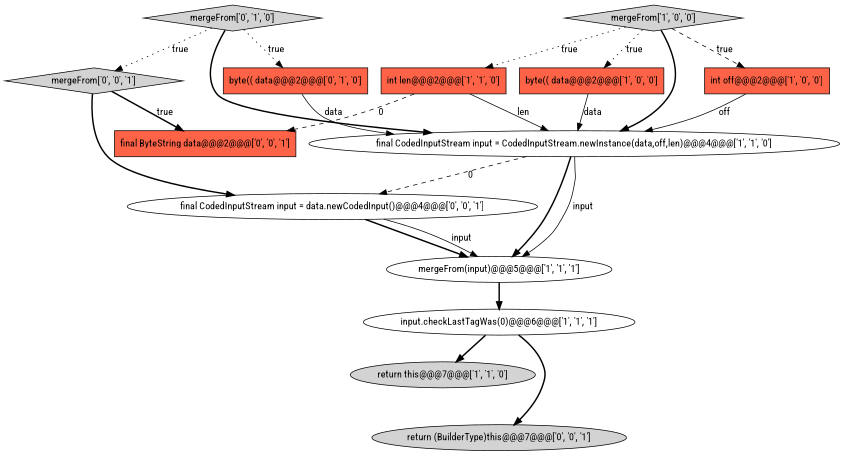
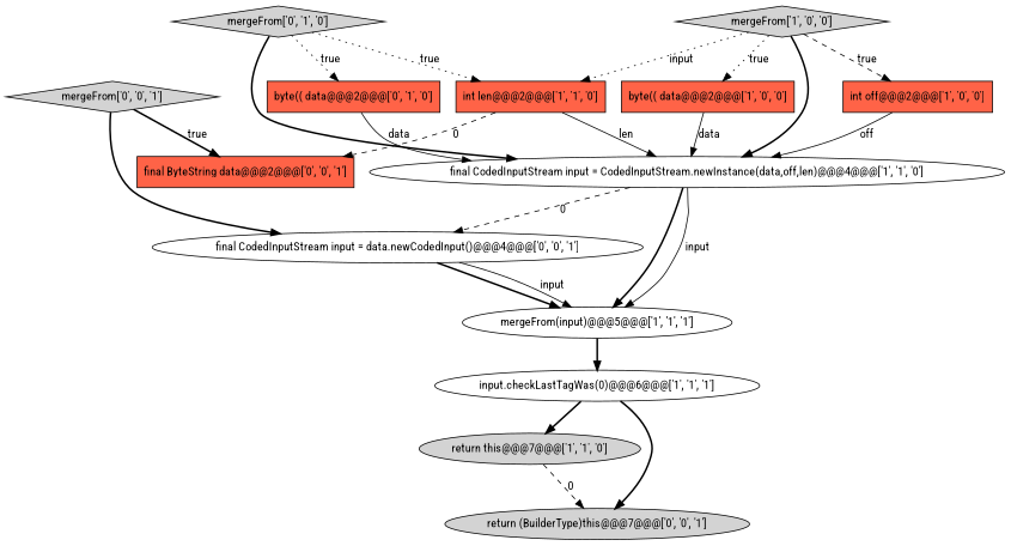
  digraph {
    fontname="Roboto Condensed"
    node [fillcolor=tomato fontname="Roboto Condensed" shape=ellipse style=filled]
    edge [fontname="Roboto Condensed" style=bold]
    n1 [fillcolor=white label="final CodedInputStream input = data.newCodedInput()@@@4@@@['0', '0', '1']"]
    n2 [fillcolor=white label="mergeFrom(input)@@@5@@@['1', '1', '1']"]
    n3 [fillcolor=white label="input.checkLastTagWas(0)@@@6@@@['1', '1', '1']"]
    n4 [label="byte(( data@@@2@@@['1', '0', '0']" shape=box]
    n5 [fillcolor=white label="final CodedInputStream input = CodedInputStream.newInstance(data,off,len)@@@4@@@['1', '1', '0']"]
    n6 [fillcolor=lightgray label="mergeFrom['1', '0', '0']" shape=diamond]
    n7 [label="int len@@@2@@@['1', '1', '0']" shape=box]
    n8 [label="int off@@@2@@@['1', '0', '0']" shape=box]
    n9 [label="final ByteString data@@@2@@@['0', '0', '1']" shape=box]
    n10 [fillcolor=lightgray label="mergeFrom['0', '1', '0']" shape=diamond]
    n11 [label="byte(( data@@@2@@@['0', '1', '0']" shape=box]
    n12 [fillcolor=lightgray label="return this@@@7@@@['1', '1', '0']"]
    n13 [fillcolor=lightgray label="return (BuilderType)this@@@7@@@['0', '0', '1']"]
    n14 [fillcolor=lightgray label="mergeFrom['0', '0', '1']" shape=diamond]
    n1 -> n2
    n1 -> n2 [label=input style=solid]
    n2 -> n3
    n3 -> n12
    n3 -> n13
    n4 -> n5 [label=data style=solid]
    n5 -> n1 [label=0 style=dashed]
    n5 -> n2
    n5 -> n2 [label=input style=solid]
    n6 -> n4 [label=true style=dotted]
    n6 -> n5
-   n6 -> n7 [label=true style=dotted]
+   n6 -> n7 [label=input style=dotted]
    n6 -> n8 [label=true style=dashed]
    n7 -> n5 [label=len style=solid]
    n7 -> n9 [label=0 style=dashed]
    n8 -> n5 [label=off style=solid]
    n10 -> n5
-   n10 -> n14 [label=true style=dotted]
+   n10 -> n7 [label=true style=dotted]
    n10 -> n11 [label=true style=dotted]
    n11 -> n5 [label=data style=solid]
+   n12 -> n13 [label=0 style=dashed]
    n14 -> n1
    n14 -> n9 [label=true]
  }
